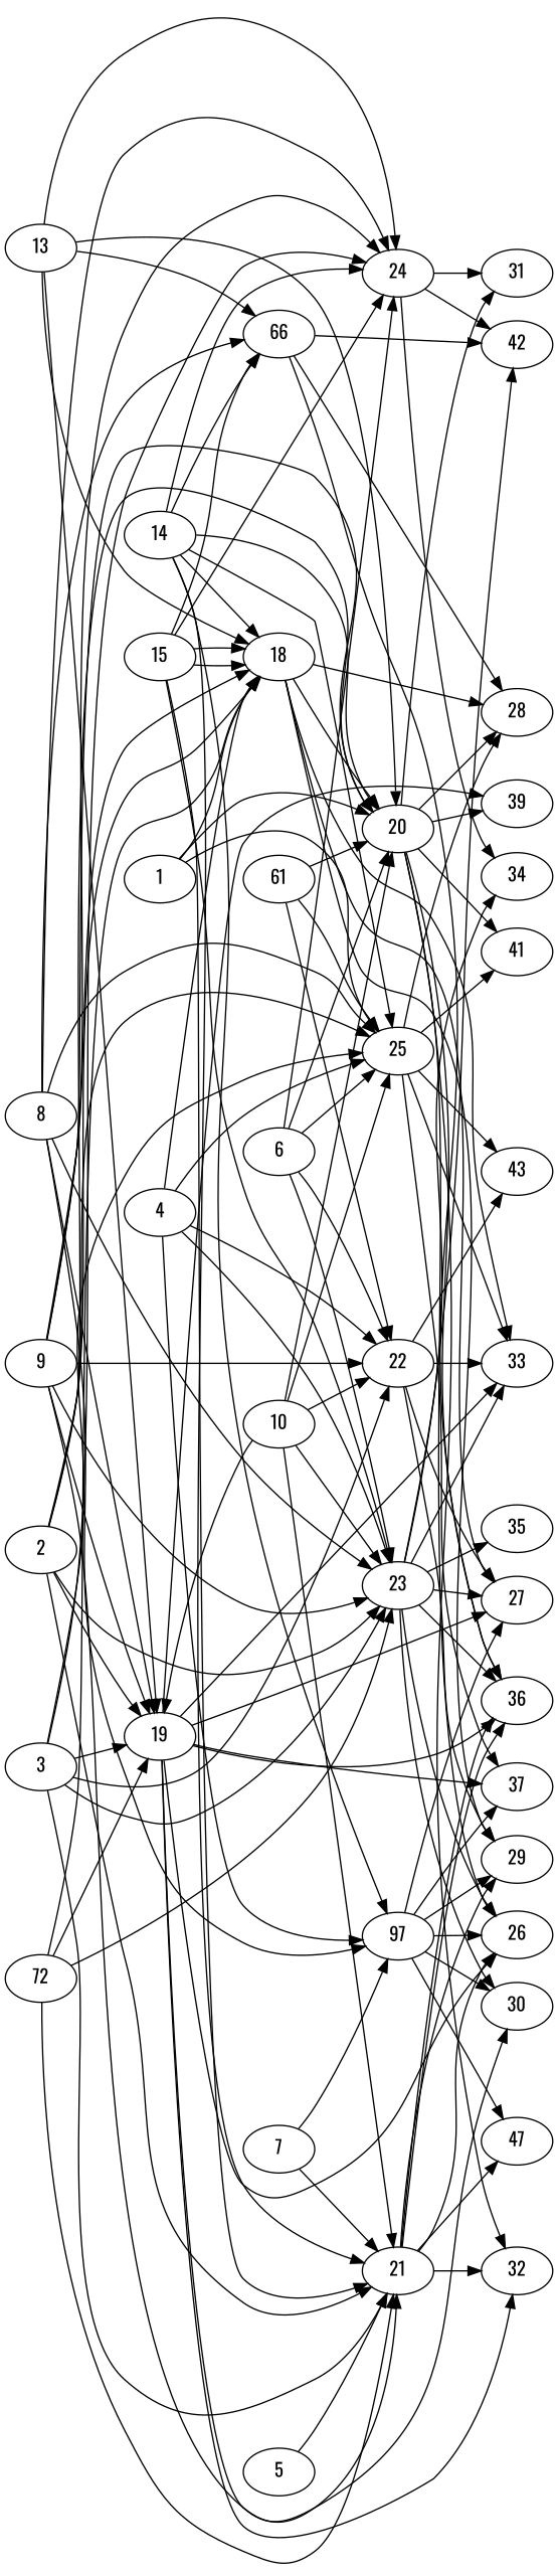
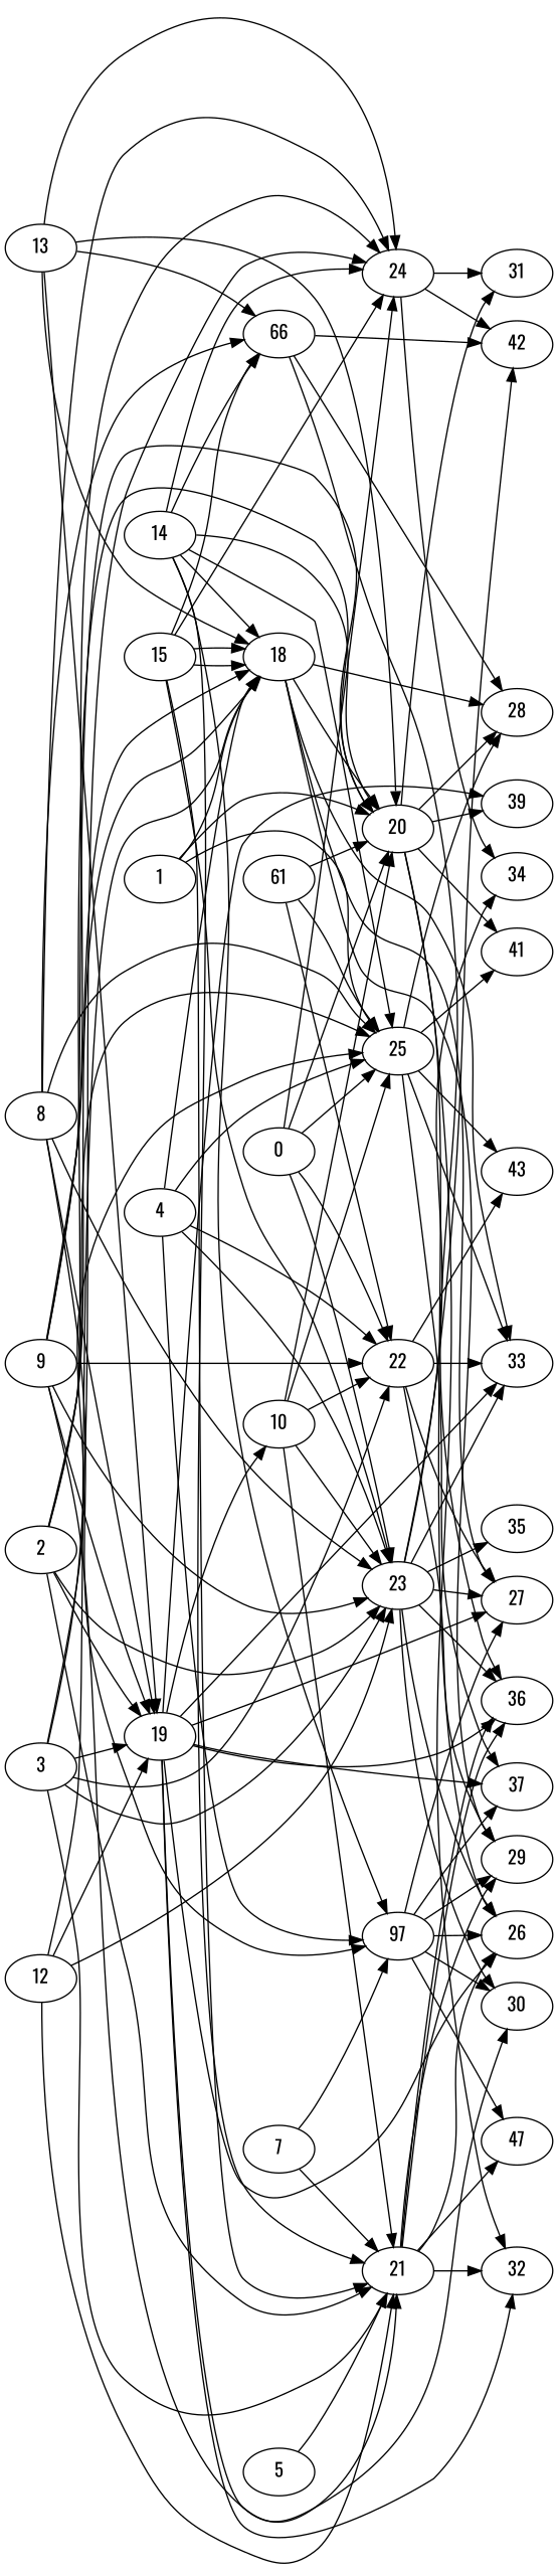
  digraph {
    fontname=Oswald
    rankdir=LR
    node [alpha=0.16 fontname=Oswald]
    edge [fontname=Oswald]
    1 [expect_size=90005730191399190528]
    18 [alpha=0.15 expect_size=4768811662633336832000]
    20 [alpha=0.11 expect_size=4759595654339229696]
    25 [alpha=0.03 expect_size=3162091613477878272]
    28 [alpha=0.08 expect_size=35503018979524856]
    27 [expect_size=214218667518471438336]
    29 [alpha=0.09 expect_size=73161724535132704]
    33 [alpha=0.08 expect_size=6268223020827377664]
    36 [alpha=0.18 expect_size=2845877443007648256]
    26 [alpha=0.10 expect_size=1223174642386715392]
    32 [expect_size=440136627986783552]
    39 [expect_size=28923831805427912]
    31 [alpha=0.12 expect_size=3363013600894567579648]
    41 [alpha=0.07 expect_size=67551370876028408]
    37 [alpha=0.03 expect_size=68362779426869408]
    43 [alpha=0.02 expect_size=7378135123284456448]
    2 [expect_size=667763636097379072]
    19 [alpha=0.20 expect_size=12746046493516630065152]
    21 [alpha=0.08 expect_size=1986970486503830528]
    23 [alpha=0.20 expect_size=695427448270665472]
    30 [alpha=0.20 expect_size=1967457196884954624]
    n22 [alpha=0.02 expect_size=2282876709070496000 label=47]
    42 [alpha=0.12 expect_size=1457478630159120640]
    34 [alpha=0.18 expect_size=9802151565963208687616]
    35 [alpha=0.03 expect_size=526554188564411136]
    3 [alpha=0.02 expect_size=1180382481561871872]
    22 [alpha=0.05 expect_size=188619337672591328]
    24 [alpha=0.05 expect_size=230227234424149245952]
    4 [alpha=0.11 expect_size=42133761030412936]
    n30 [alpha=0.11 expect_size=317637651014352896000 label=97]
    5 [alpha=0.10 expect_size=1838522595369763733504]
-   6 [alpha=0.10 expect_size=3612209960721793024]
+   6 [alpha=0.10 expect_size=3612209960721793024 label=0]
    7 [alpha=0.20 expect_size=1475700666681937362944]
    8 [alpha=0.05 expect_size=19012251433283044]
    n35 [alpha=0.05 expect_size=2411252782825197273088 label=66]
    9 [alpha=0.01 expect_size=1526149190948944640]
    10 [alpha=0.14 expect_size=46440087053148512]
    n38 [alpha=0.13 expect_size=803779328043984256 label=61]
-   12 [alpha=0.10 expect_size=270163475244743917568 label=72]
+   12 [alpha=0.10 expect_size=270163475244743917568]
    13 [alpha=0.17 expect_size=9557947329205235712]
    14 [alpha=0.06 expect_size=129902302373363568]
    15 [alpha=0.11 expect_size=1470649784592085549056]
    1 -> 18
    1 -> 20
    1 -> 25
    18 -> 20
    18 -> 28
    18 -> 27
    18 -> 29
    18 -> 33
    20 -> 28
-   20 -> 36
    20 -> 26
    20 -> 32
    20 -> 39
    20 -> 31
    20 -> 41
    25 -> 28
    25 -> 33
    25 -> 41
    25 -> 37
    25 -> 43
    2 -> 18
    2 -> 20
    2 -> 25
    2 -> 19
    2 -> 21
    2 -> 23
    19 -> 27
    19 -> 33
    19 -> 36
    19 -> 26
    19 -> 32
    19 -> 39
    19 -> 37
    19 -> 30
    21 -> 29
    21 -> 36
    21 -> 36
    21 -> 26
    21 -> 32
    21 -> n22
    23 -> 27
    23 -> 33
    23 -> 36
    23 -> 26
    23 -> 30
    23 -> 42
    23 -> 34
    23 -> 35
    3 -> 25
    3 -> 19
    3 -> 21
    3 -> 23
    3 -> 22
    3 -> 24
    22 -> 27
    22 -> 29
    22 -> 33
    22 -> 43
    24 -> 31
    24 -> 42
    24 -> 34
    4 -> 18
    4 -> 25
    4 -> 23
    4 -> 22
    4 -> n30
    n30 -> 27
    n30 -> 29
    n30 -> 26
    n30 -> 37
    n30 -> 30
    n30 -> n22
    5 -> 21
    6 -> 20
    6 -> 25
    6 -> 23
    6 -> 22
    6 -> 24
    7 -> 21
    7 -> n30
    8 -> 25
    8 -> 19
    8 -> 23
    8 -> 24
    8 -> n30
    8 -> n35
    n35 -> 28
    n35 -> 36
    n35 -> 42
    9 -> 18
    9 -> 20
    9 -> 19
    9 -> 21
    9 -> 23
    9 -> 22
    9 -> 24
    10 -> 20
    10 -> 25
-   10 -> 19
+   19 -> 10
    10 -> 21
    10 -> 23
    10 -> 22
    n38 -> 20
    n38 -> 25
    n38 -> 22
    12 -> 18
    12 -> 19
    12 -> 21
    12 -> 23
    13 -> 18
    13 -> 20
    13 -> 19
    13 -> 24
    13 -> n35
    14 -> 18
    14 -> 20
    14 -> 25
    14 -> 21
    14 -> 24
    14 -> n30
    14 -> n35
    15 -> 18
    15 -> 18
    15 -> 21
    15 -> 23
    15 -> 24
    15 -> n35
  }
